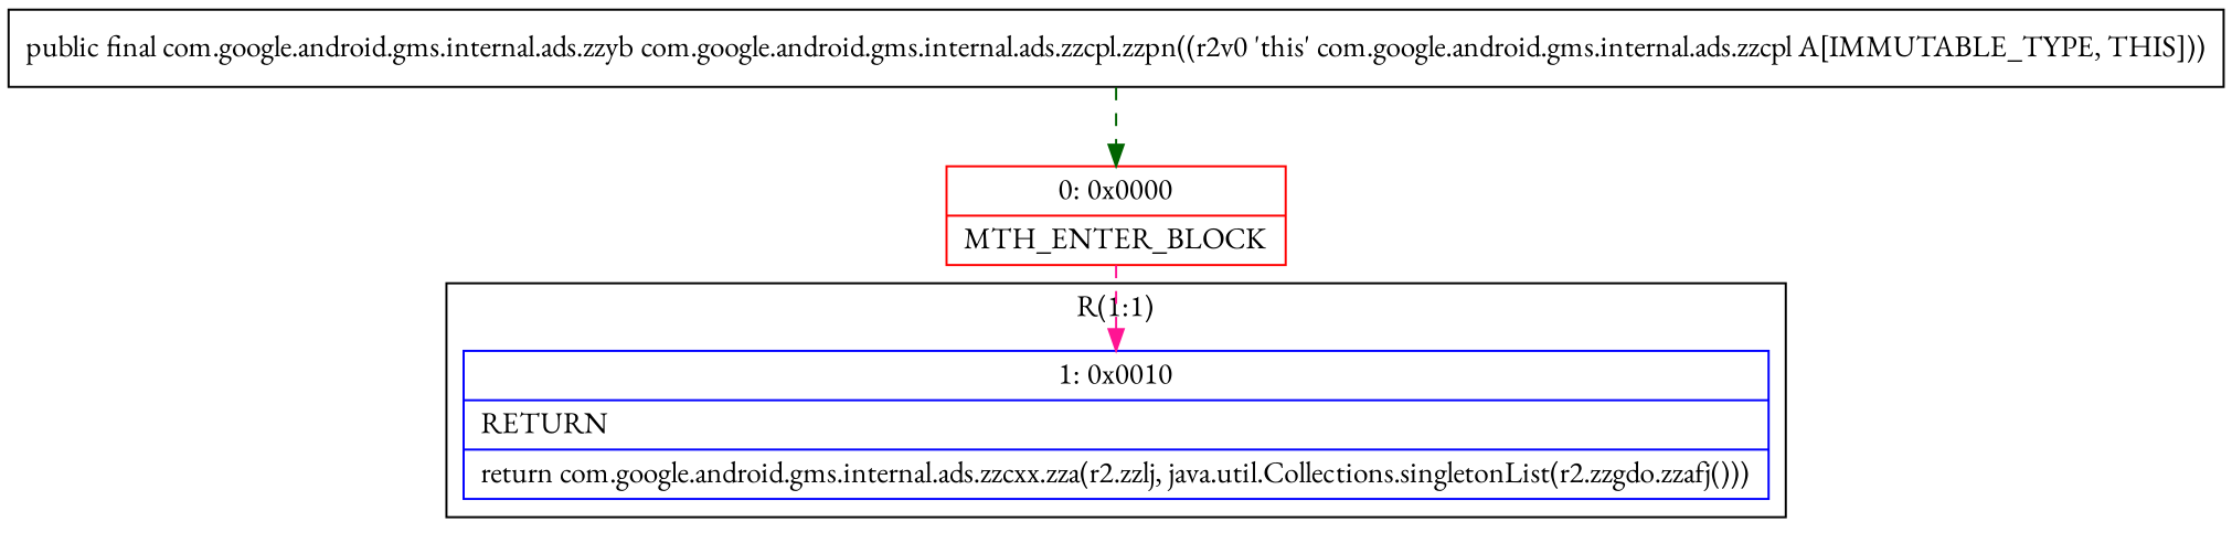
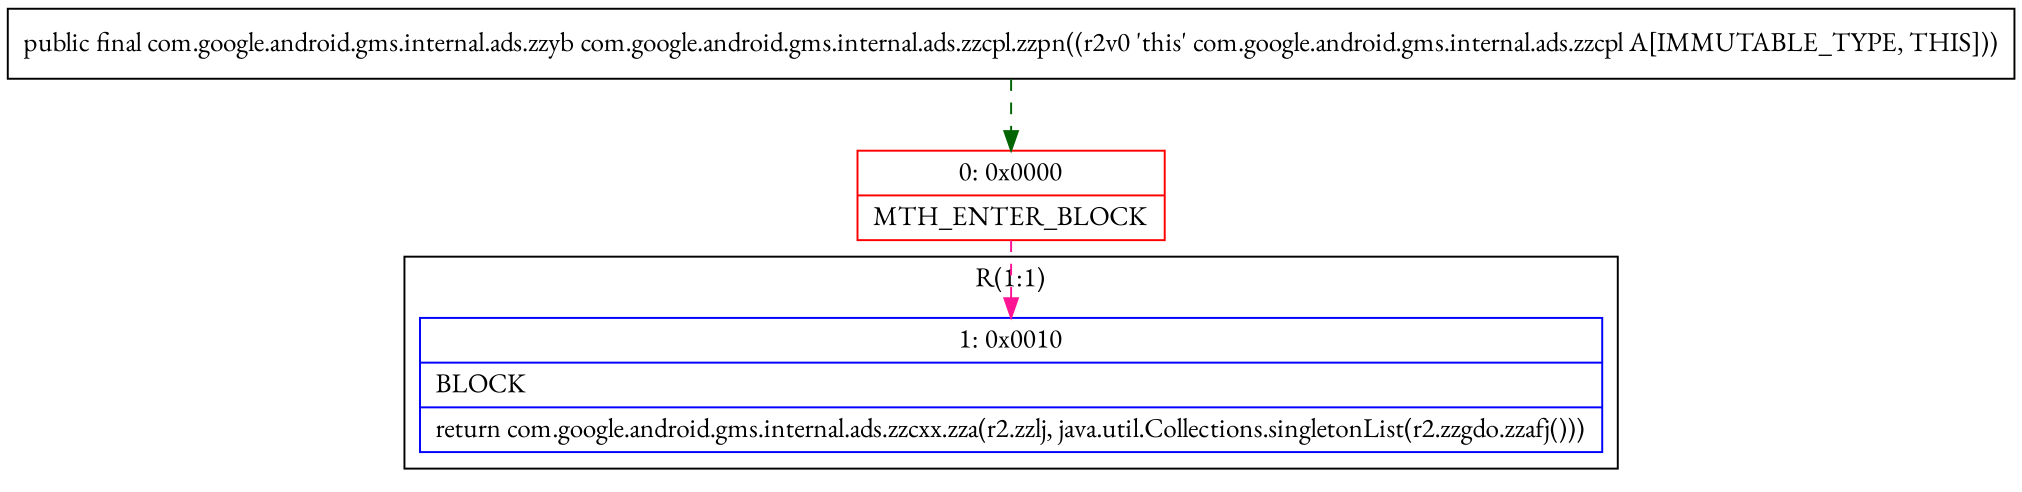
  digraph {
    fontname="EB Garamond"
    node [shape=record fontname="EB Garamond"]
    edge [style=dashed fontname="EB Garamond"]
-   n1 [color=blue label="{1\:\ 0x0010|RETURN\l|return com.google.android.gms.internal.ads.zzcxx.zza(r2.zzlj, java.util.Collections.singletonList(r2.zzgdo.zzafj()))\l}"]
+   n1 [color=blue label="{1\:\ 0x0010|BLOCK\l|return com.google.android.gms.internal.ads.zzcxx.zza(r2.zzlj, java.util.Collections.singletonList(r2.zzgdo.zzafj()))\l}"]
    n2 [color=red label="{0\:\ 0x0000|MTH_ENTER_BLOCK\l}"]
    n3 [label="{public final com.google.android.gms.internal.ads.zzyb com.google.android.gms.internal.ads.zzcpl.zzpn((r2v0 'this' com.google.android.gms.internal.ads.zzcpl A[IMMUTABLE_TYPE, THIS])) }"]
    subgraph cluster_1 {
      label="R(1:1)"
      n1
    }
    n2 -> n1 [color=deeppink]
    n3 -> n2 [color=darkgreen]
  }
